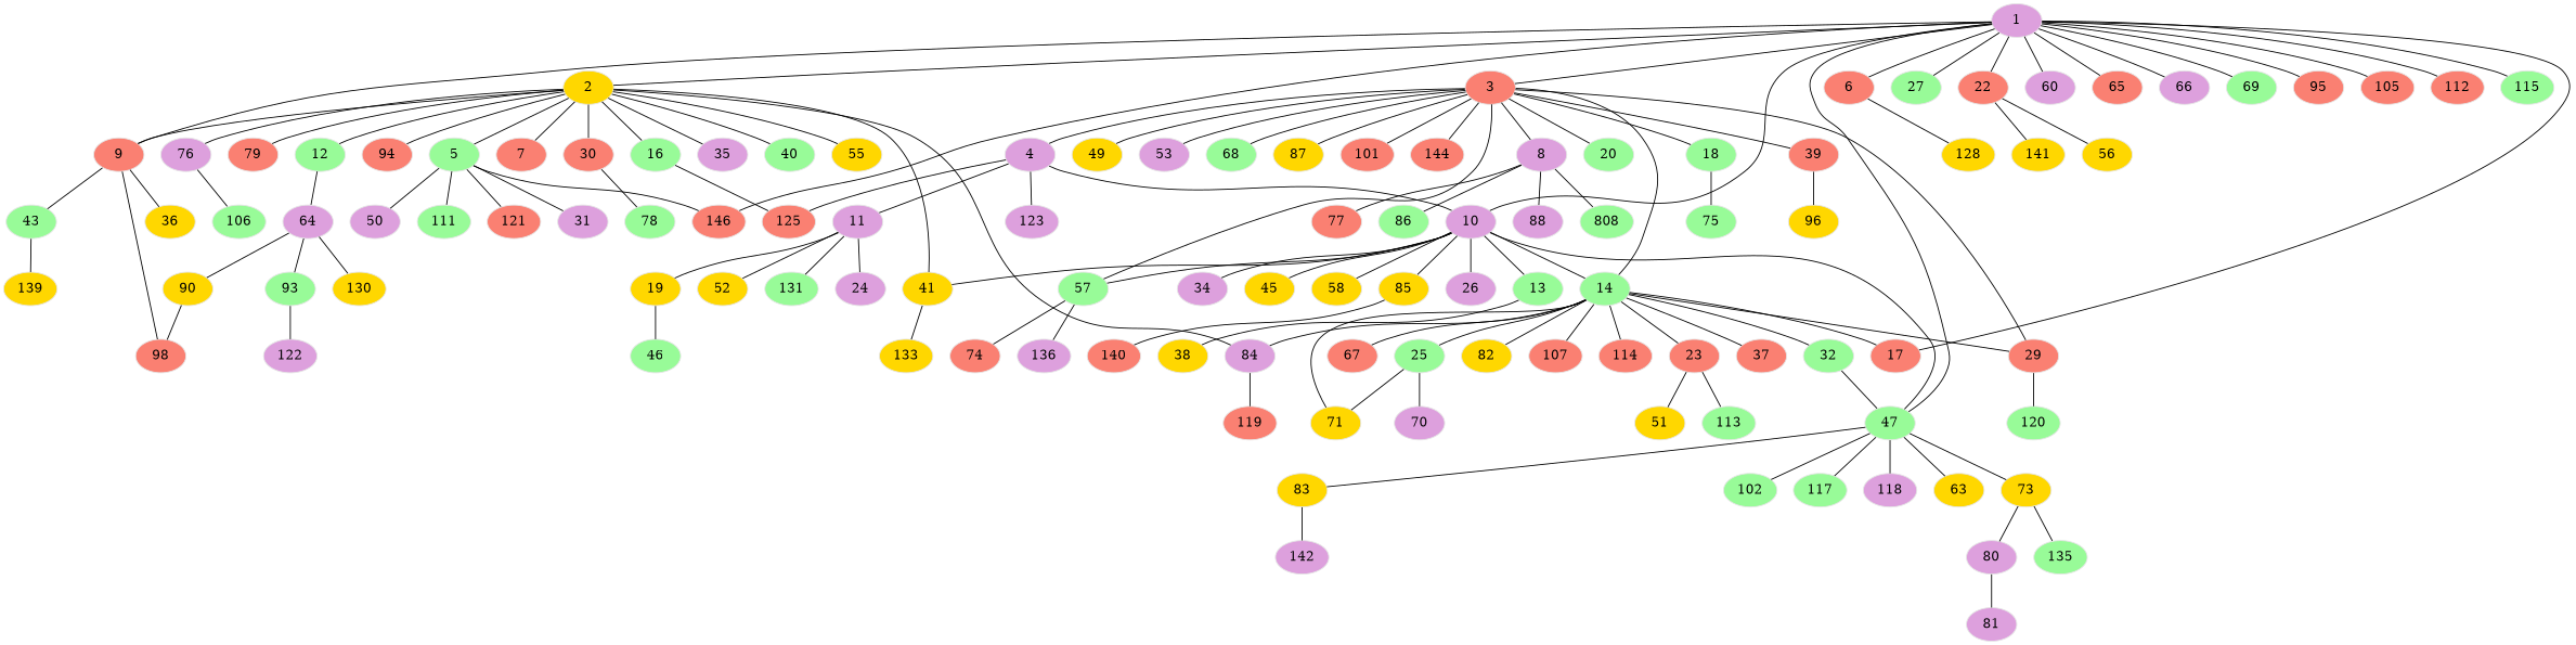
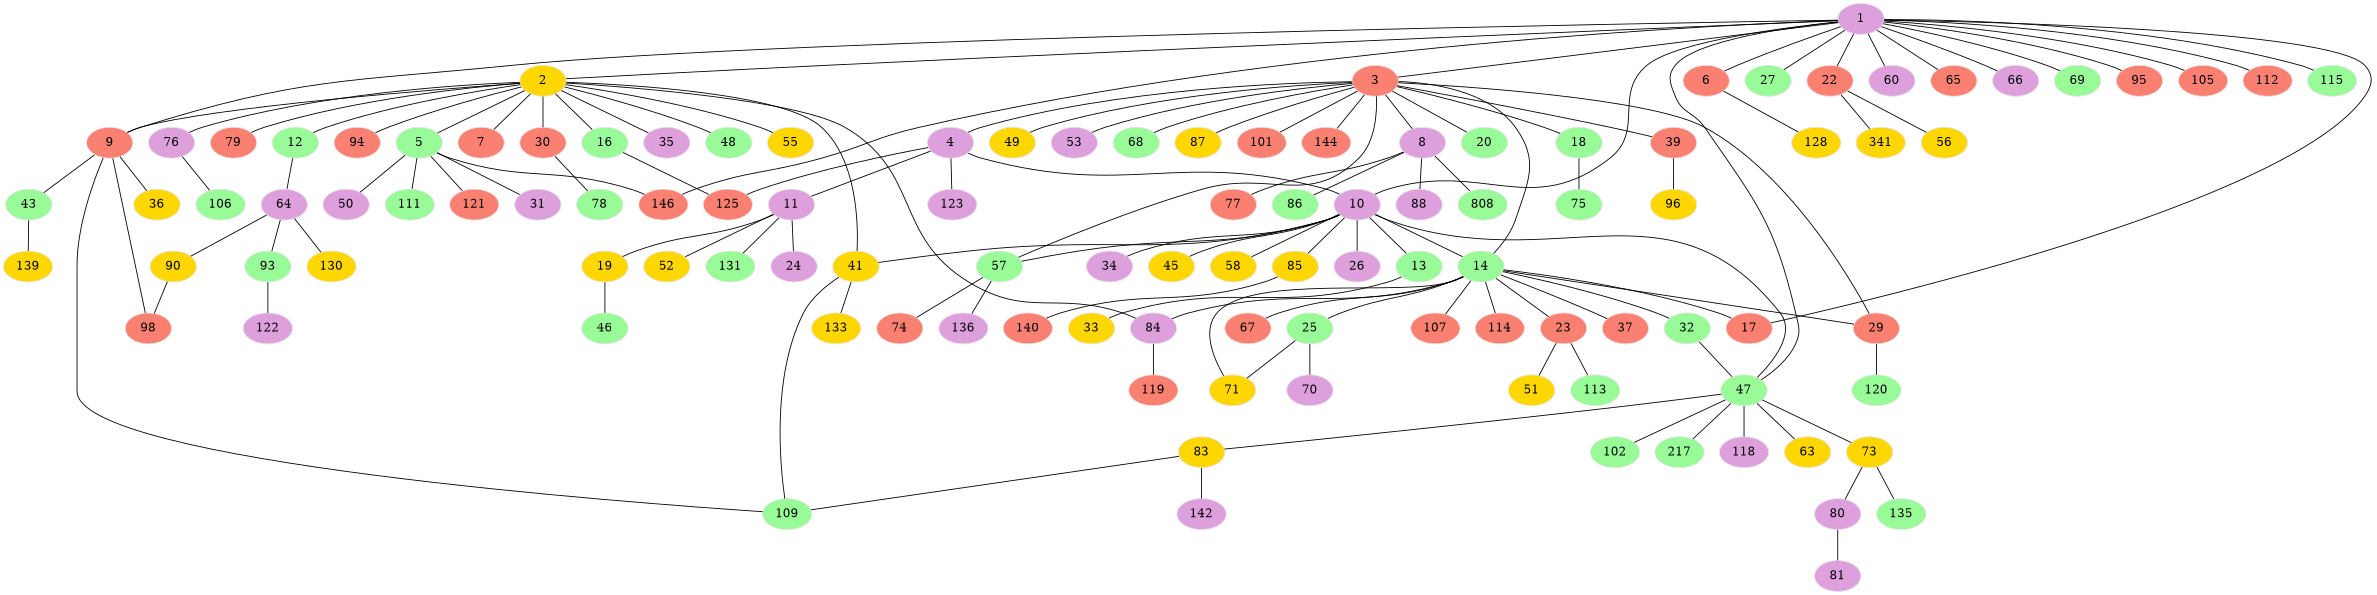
  graph {
    node [color=gray90 fillcolor=palegreen style=filled]
    1 [fillcolor=plum super="+103"]
    2 [fillcolor=gold super="+78"]
    3 [fillcolor=salmon super="+15"]
    6 [fillcolor=salmon super="+110"]
    9 [fillcolor=salmon super="+132"]
    10 [fillcolor=plum super="+99"]
    17 [fillcolor=salmon]
    22 [fillcolor=salmon super="+40"]
    27
    47 [super="+97"]
    60 [fillcolor=plum]
    65 [fillcolor=salmon super="+89"]
    66 [fillcolor=plum]
    69
    95 [fillcolor=salmon]
    105 [fillcolor=salmon]
    112 [fillcolor=salmon]
    115
    146 [fillcolor=salmon]
    5 [super="+81"]
    7 [fillcolor=salmon]
    12 [super="+127"]
    16 [super="+44"]
    30 [fillcolor=salmon]
    35 [fillcolor=plum]
    41 [fillcolor=gold super="+54"]
-   48 [label=40]
+   48
    55 [fillcolor=gold super="+134"]
    76 [fillcolor=plum]
    79 [fillcolor=salmon]
    84 [fillcolor=plum super="+143"]
    94 [fillcolor=salmon]
    4 [fillcolor=plum super="+21"]
    8 [fillcolor=plum super="+145"]
    14 [super="+28"]
    18
    20
    29 [fillcolor=salmon super="+92"]
    39 [fillcolor=salmon super="+126"]
    49 [fillcolor=gold]
    53 [fillcolor=plum]
    57 [super="+147"]
    68
    87 [fillcolor=gold]
    101 [fillcolor=salmon]
    144 [fillcolor=salmon]
    128 [fillcolor=gold]
    36 [fillcolor=gold]
    43
    98 [fillcolor=salmon super="+100"]
+   109 [super="+124"]
    13 [super="+42"]
    26 [fillcolor=plum]
    34 [fillcolor=plum]
    45 [fillcolor=gold]
    58 [fillcolor=gold]
    85 [fillcolor=gold]
    56 [fillcolor=gold]
-   141 [fillcolor=gold]
+   141 [fillcolor=gold label=341]
    63 [fillcolor=gold]
    73 [fillcolor=gold]
    83 [fillcolor=gold]
    102
-   117
+   117 [label=217]
    118 [fillcolor=plum]
    31 [fillcolor=plum]
    50 [fillcolor=plum super="+61"]
    111
    121 [fillcolor=salmon]
    64 [fillcolor=plum]
    125 [fillcolor=salmon super="+130"]
    n72 [label=78]
    133 [fillcolor=gold]
    106
    119 [fillcolor=salmon]
    11 [fillcolor=plum super="+59"]
    123 [fillcolor=plum]
    77 [fillcolor=salmon]
    86
    88 [fillcolor=plum]
    n81 [label=808]
    23 [fillcolor=salmon super="+116"]
    25 [super="+62"]
    32 [super="+129"]
    37 [fillcolor=salmon]
    67 [fillcolor=salmon super="+137"]
    71 [fillcolor=gold]
-   82 [fillcolor=gold]
    107 [fillcolor=salmon]
    114 [fillcolor=salmon]
    75
    120
    96 [fillcolor=gold]
    74 [fillcolor=salmon]
    136 [fillcolor=plum]
    19 [fillcolor=gold]
    24 [fillcolor=plum]
    52 [fillcolor=gold]
    131
    139 [fillcolor=gold]
-   33 [fillcolor=gold label=38]
+   33 [fillcolor=gold]
    140 [fillcolor=salmon]
    46 [super="+72"]
    90 [fillcolor=gold]
    93
    n106 [fillcolor=gold label=130]
    51 [fillcolor=gold]
    113
    70 [fillcolor=plum]
    80 [fillcolor=plum super="+104"]
    135
    142 [fillcolor=plum]
    122 [fillcolor=plum]
    n114 [fillcolor=plum label=81]
    1 -- 2
    1 -- 3
    1 -- 6
    1 -- 9
    1 -- 10
    1 -- 17
    1 -- 22
    1 -- 27
    1 -- 47
    1 -- 60
    1 -- 65
    1 -- 66
    1 -- 69
    1 -- 95
    1 -- 105
    1 -- 112
    1 -- 115
    1 -- 146
    2 -- 9
    2 -- 5
    2 -- 7
    2 -- 12
    2 -- 16
    2 -- 30
    2 -- 35
    2 -- 41
    2 -- 48
    2 -- 55
    2 -- 76
    2 -- 79
    2 -- 84
    2 -- 94
    3 -- 4
    3 -- 8
    3 -- 14
    3 -- 18
    3 -- 20
    3 -- 29
    3 -- 39
    3 -- 49
    3 -- 53
    3 -- 57
    3 -- 68
    3 -- 87
    3 -- 101
    3 -- 144
    6 -- 128
    9 -- 36
    9 -- 43
    9 -- 98
+   9 -- 109
    10 -- 47
    10 -- 41
    10 -- 14
    10 -- 57
    10 -- 13
    10 -- 26
    10 -- 34
    10 -- 45
    10 -- 58
    10 -- 85
    22 -- 56
    22 -- 141
    47 -- 63
    47 -- 73
    47 -- 83
    47 -- 102
    47 -- 117
    47 -- 118
    5 -- 146
    5 -- 31
    5 -- 50
    5 -- 111
    5 -- 121
    12 -- 64
    16 -- 125
    30 -- n72
+   41 -- 109
    41 -- 133
    76 -- 106
    84 -- 119
    4 -- 10
    4 -- 125
    4 -- 11
    4 -- 123
    8 -- 77
    8 -- 86
    8 -- 88
    8 -- n81
    14 -- 17
    14 -- 84 [weight=2]
    14 -- 29
    14 -- 23
    14 -- 25
    14 -- 32
    14 -- 37
    14 -- 67
    14 -- 71
-   14 -- 82
    14 -- 107
    14 -- 114
    18 -- 75
    29 -- 120
    39 -- 96
    57 -- 74
    57 -- 136
    43 -- 139
    13 -- 33
    85 -- 140
    73 -- 80
    73 -- 135
+   83 -- 109
    83 -- 142
    64 -- 90
    64 -- 93
    64 -- n106
    11 -- 19
    11 -- 24
    11 -- 52
    11 -- 131
    23 -- 51
    23 -- 113
    25 -- 71
    25 -- 70
    32 -- 47
    19 -- 46
    90 -- 98
    93 -- 122
    80 -- n114
  }
